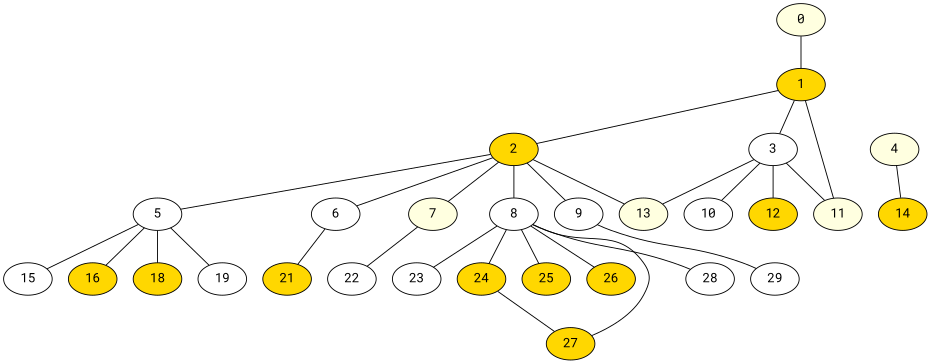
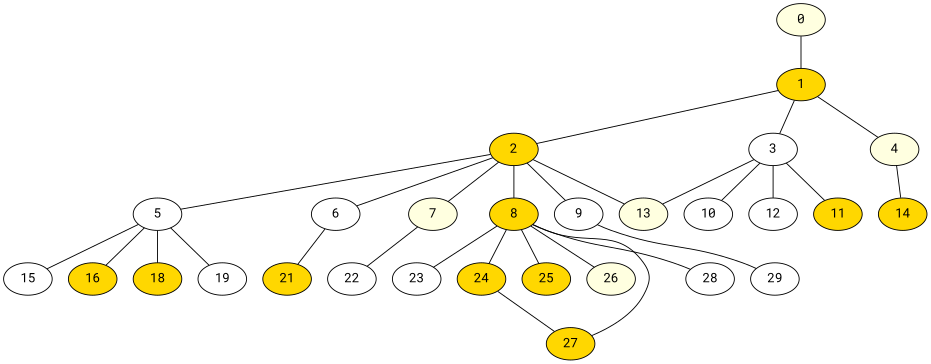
  graph {
    fontname="Roboto Mono"
    node [fillcolor=white fontname="Roboto Mono" style=filled]
    edge [fontname="Roboto Mono"]
    0 [fillcolor=lightyellow]
    1 [fillcolor=gold]
    2 [fillcolor=gold]
    3
    4 [fillcolor=lightyellow]
    5
    6
    7 [fillcolor=lightyellow]
-   8
+   8 [fillcolor=gold]
    9
    13 [fillcolor=lightyellow]
    10
-   11 [fillcolor=lightyellow]
-   12 [fillcolor=gold]
+   11 [fillcolor=gold]
+   12
    14 [fillcolor=gold]
    15
    16 [fillcolor=gold]
    18 [fillcolor=gold]
    19
    21 [fillcolor=gold]
    22
    23
    24 [fillcolor=gold]
    25 [fillcolor=gold]
-   26 [fillcolor=gold]
+   26 [fillcolor=lightyellow]
    27 [fillcolor=gold]
    28
    29
    0 -- 1
    1 -- 2
    1 -- 3
-   1 -- 11
+   1 -- 4
    2 -- 5
    2 -- 6
    2 -- 7
    2 -- 8
    2 -- 9
    2 -- 13
    3 -- 13
    3 -- 10
    3 -- 11
    3 -- 12
    4 -- 14
    5 -- 15
    5 -- 16
    5 -- 18
    5 -- 19
    6 -- 21
    7 -- 22
    8 -- 23
    8 -- 24
    8 -- 25
    8 -- 26
    8 -- 27
    8 -- 28
    9 -- 29
    24 -- 27
  }
